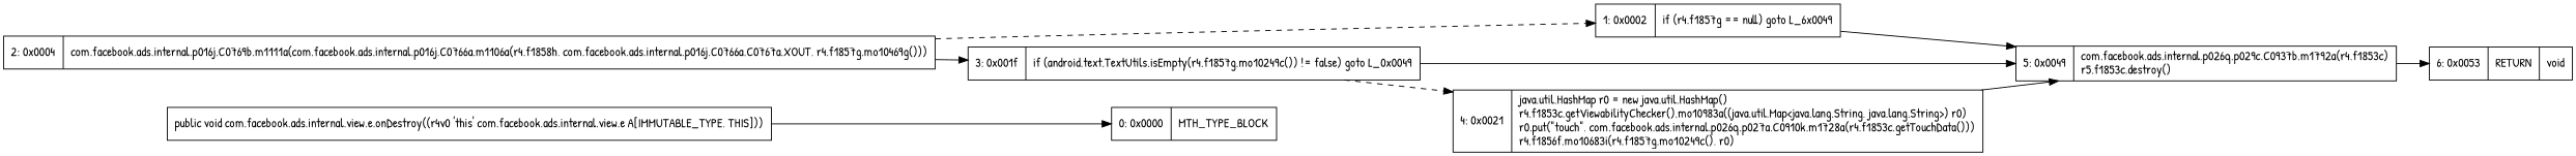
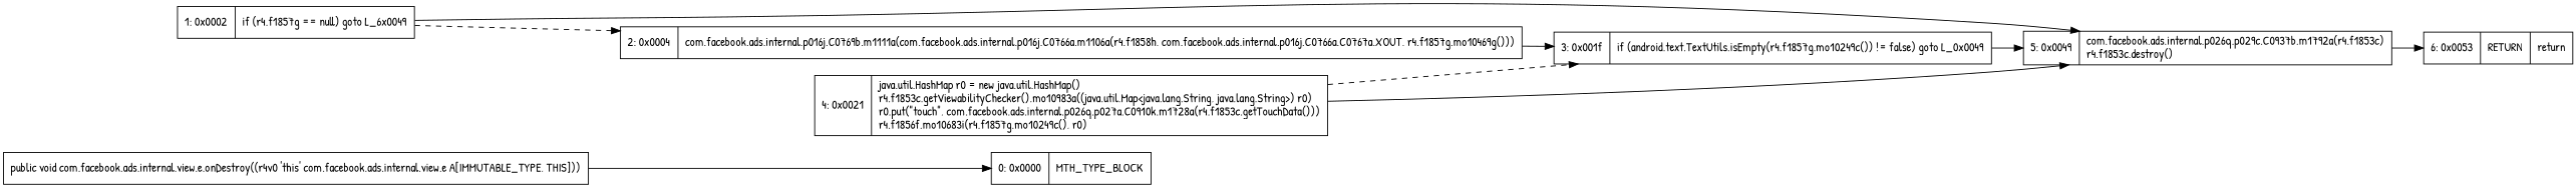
  digraph {
    fontname="Patrick Hand"
    rankdir=LR
    node [fontname="Patrick Hand" shape=record]
    edge [fontname="Patrick Hand"]
    n1 [label="{0\:\ 0x0000|MTH_TYPE_BLOCK\l}"]
    n2 [label="{1\:\ 0x0002|if (r4.f1857g == null) goto L_6x0049\l}"]
    n3 [label="{2\:\ 0x0004|com.facebook.ads.internal.p016j.C0769b.m1111a(com.facebook.ads.internal.p016j.C0766a.m1106a(r4.f1858h, com.facebook.ads.internal.p016j.C0766a.C0767a.XOUT, r4.f1857g.mo10469g()))\l}"]
-   n4 [label="{5\:\ 0x0049|com.facebook.ads.internal.p026q.p029c.C0937b.m1792a(r4.f1853c)\lr5.f1853c.destroy()\l}"]
+   n4 [label="{5\:\ 0x0049|com.facebook.ads.internal.p026q.p029c.C0937b.m1792a(r4.f1853c)\lr4.f1853c.destroy()\l}"]
    n5 [label="{3\:\ 0x001f|if (android.text.TextUtils.isEmpty(r4.f1857g.mo10249c()) != false) goto L_0x0049\l}"]
-   n6 [label="{6\:\ 0x0053|RETURN\l|void\l}"]
+   n6 [label="{6\:\ 0x0053|RETURN\l|return\l}"]
    n7 [label="{4\:\ 0x0021|java.util.HashMap r0 = new java.util.HashMap()\lr4.f1853c.getViewabilityChecker().mo10983a((java.util.Map\<java.lang.String, java.lang.String\>) r0)\lr0.put(\"touch\", com.facebook.ads.internal.p026q.p027a.C0910k.m1728a(r4.f1853c.getTouchData()))\lr4.f1856f.mo10683i(r4.f1857g.mo10249c(), r0)\l}"]
    n8 [label="{public void com.facebook.ads.internal.view.e.onDestroy((r4v0 'this' com.facebook.ads.internal.view.e A[IMMUTABLE_TYPE, THIS])) }"]
-   n3 -> n2 [style=dashed]
+   n2 -> n3 [style=dashed]
    n2 -> n4
    n3 -> n5
    n4 -> n6
    n5 -> n4
-   n5 -> n7 [style=dashed]
+   n7 -> n5 [style=dashed]
    n7 -> n4
    n8 -> n1
  }
